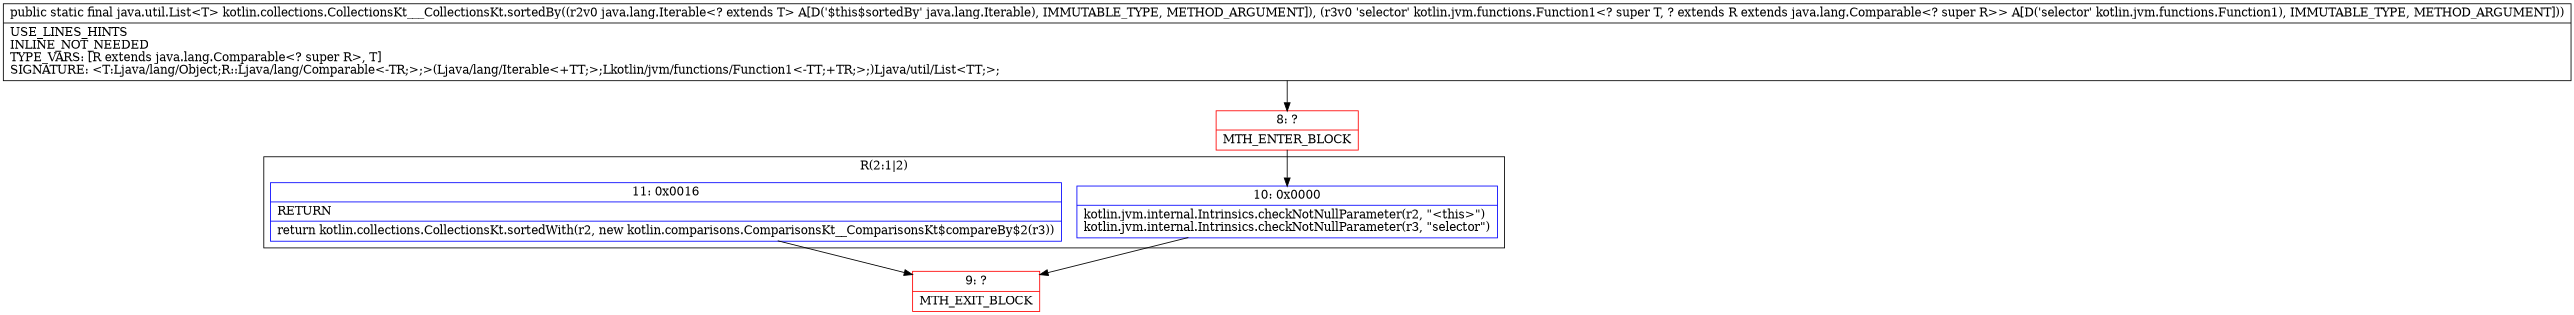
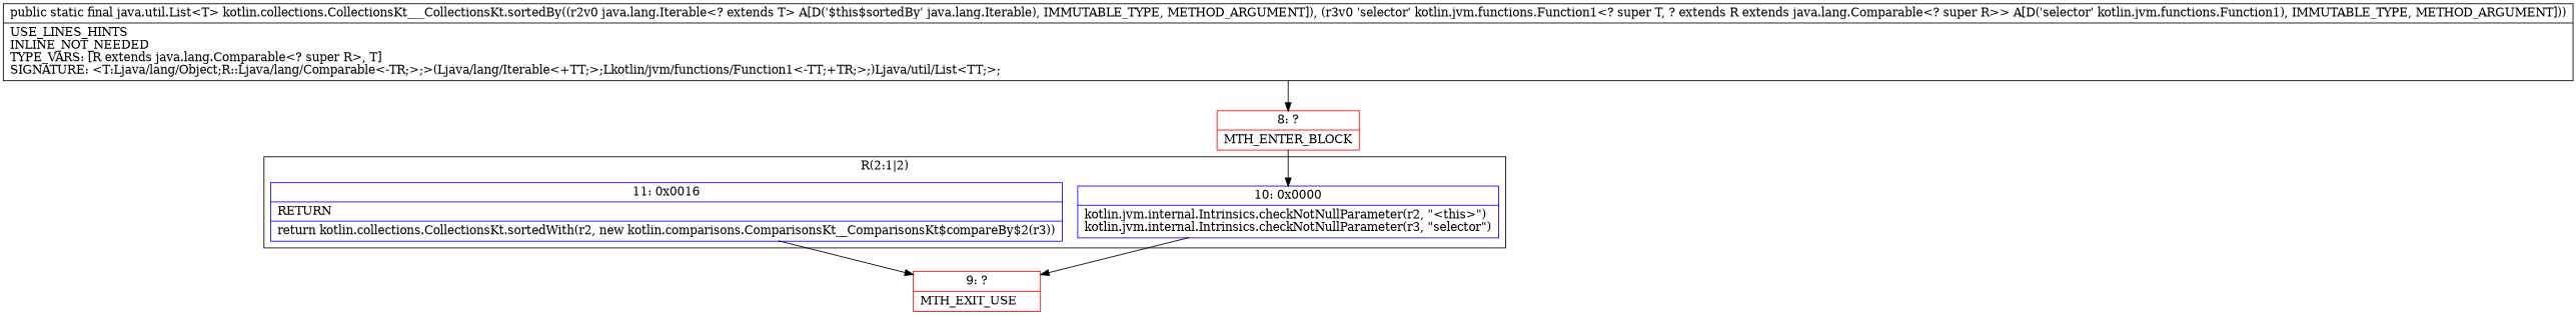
  digraph {
    node [color=blue shape=record]
    n1 [label="{10\:\ 0x0000|kotlin.jvm.internal.Intrinsics.checkNotNullParameter(r2, \"\<this\>\")\lkotlin.jvm.internal.Intrinsics.checkNotNullParameter(r3, \"selector\")\l}"]
    n2 [label="{11\:\ 0x0016|RETURN\l|return kotlin.collections.CollectionsKt.sortedWith(r2, new kotlin.comparisons.ComparisonsKt__ComparisonsKt$compareBy$2(r3))\l}"]
-   n3 [color=red label="{9\:\ ?|MTH_EXIT_BLOCK\l}"]
+   n3 [color=red label="{9\:\ ?|MTH_EXIT_USE\l}"]
    n4 [color=red label="{8\:\ ?|MTH_ENTER_BLOCK\l}"]
    n5 [label="{public static final java.util.List\<T\> kotlin.collections.CollectionsKt___CollectionsKt.sortedBy((r2v0 java.lang.Iterable\<? extends T\> A[D('$this$sortedBy' java.lang.Iterable), IMMUTABLE_TYPE, METHOD_ARGUMENT]), (r3v0 'selector' kotlin.jvm.functions.Function1\<? super T, ? extends R extends java.lang.Comparable\<? super R\>\> A[D('selector' kotlin.jvm.functions.Function1), IMMUTABLE_TYPE, METHOD_ARGUMENT]))  | USE_LINES_HINTS\lINLINE_NOT_NEEDED\lTYPE_VARS: [R extends java.lang.Comparable\<? super R\>, T]\lSIGNATURE: \<T:Ljava\/lang\/Object;R::Ljava\/lang\/Comparable\<\-TR;\>;\>(Ljava\/lang\/Iterable\<+TT;\>;Lkotlin\/jvm\/functions\/Function1\<\-TT;+TR;\>;)Ljava\/util\/List\<TT;\>;\l}" color=""]
    subgraph cluster_1 {
      label="R(2:1|2)"
      n1
      n2
    }
    n1 -> n3
    n2 -> n3
    n4 -> n1
    n5 -> n4
  }
